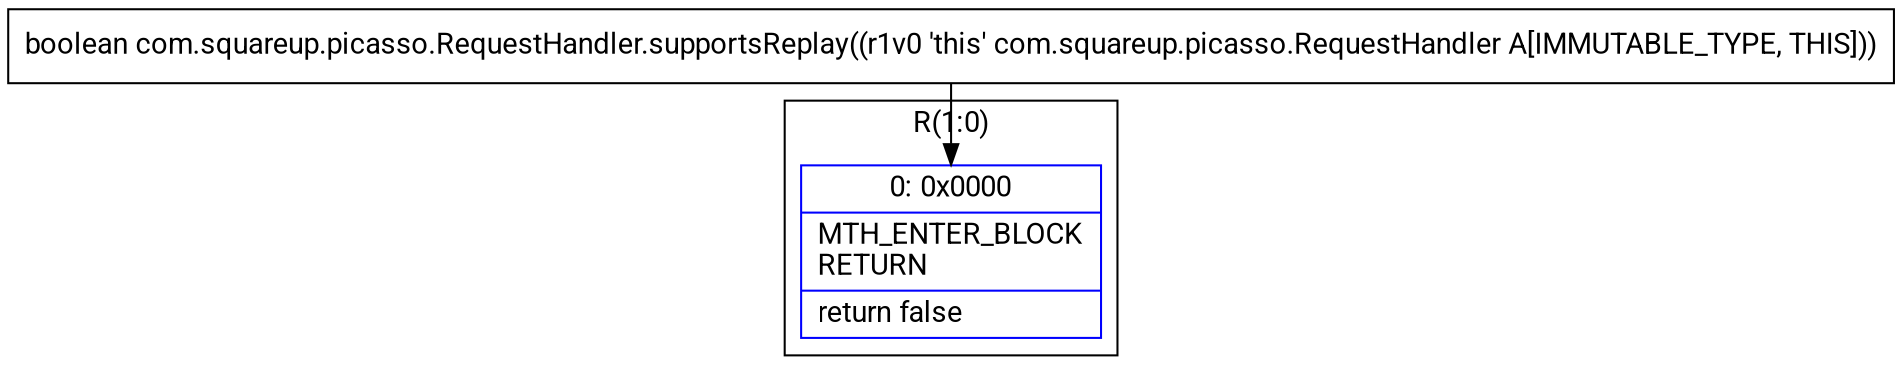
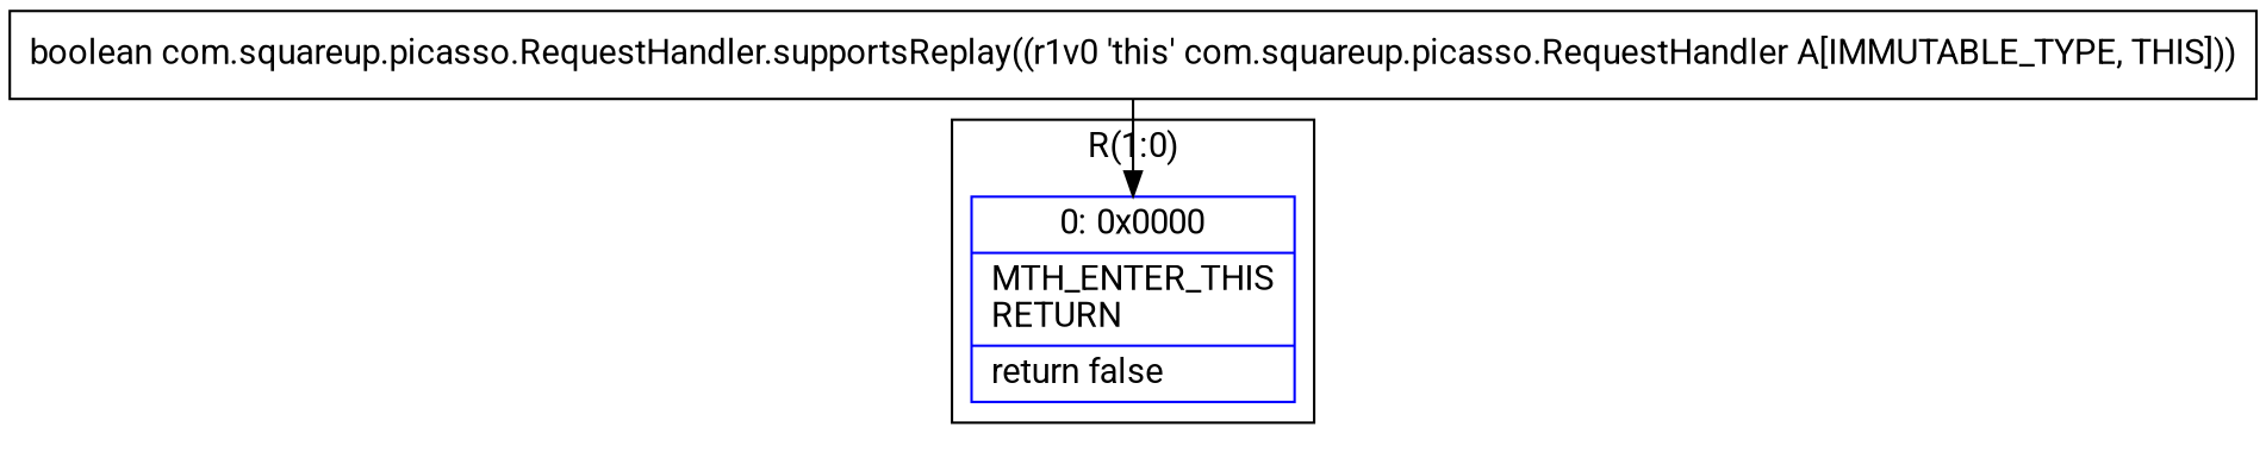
  digraph {
    fontname=Roboto
    node [shape=record fontname=Roboto]
-   n1 [color=blue label="{0\:\ 0x0000|MTH_ENTER_BLOCK\lRETURN\l|return false\l}"]
+   n1 [color=blue label="{0\:\ 0x0000|MTH_ENTER_THIS\lRETURN\l|return false\l}"]
    n2 [label="{boolean com.squareup.picasso.RequestHandler.supportsReplay((r1v0 'this' com.squareup.picasso.RequestHandler A[IMMUTABLE_TYPE, THIS])) }"]
    subgraph cluster_1 {
      label="R(1:0)"
      n1
    }
    n2 -> n1 [fontname=Roboto]
  }
